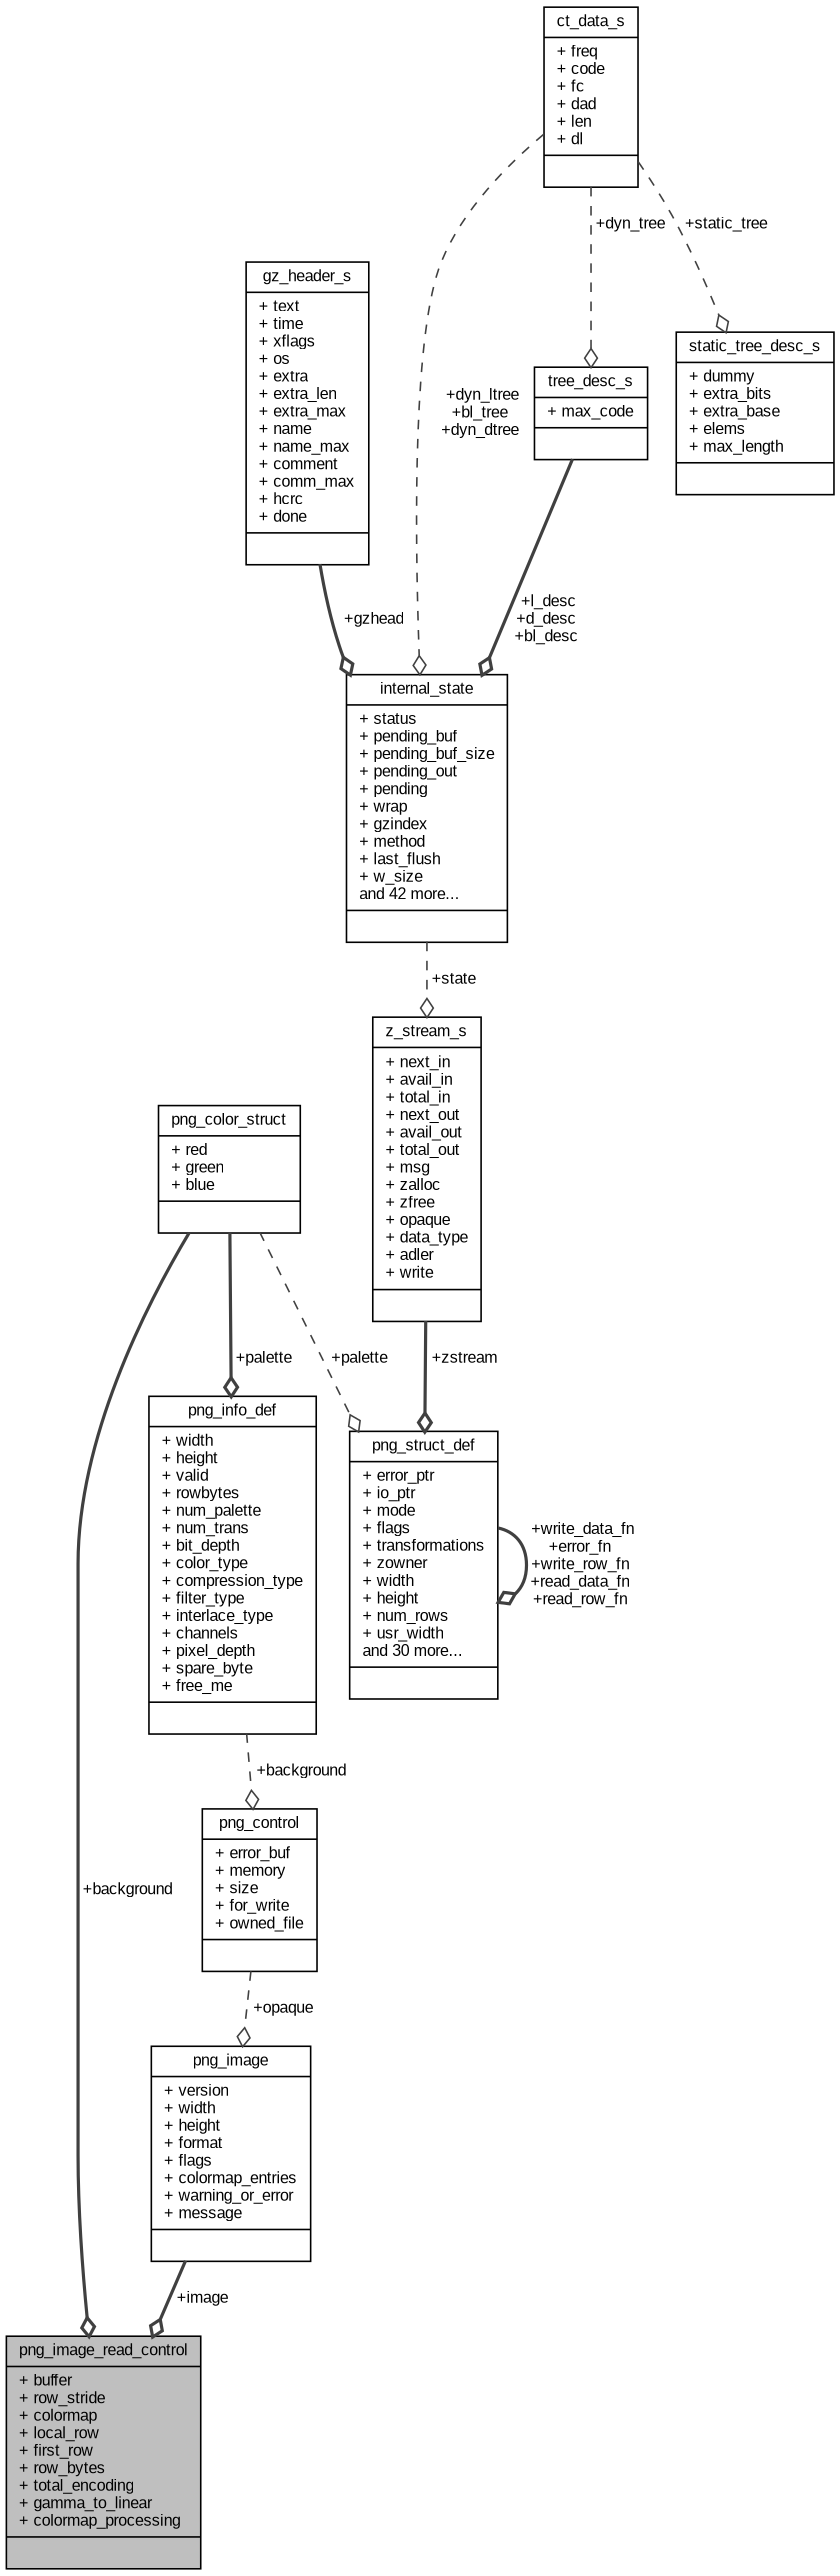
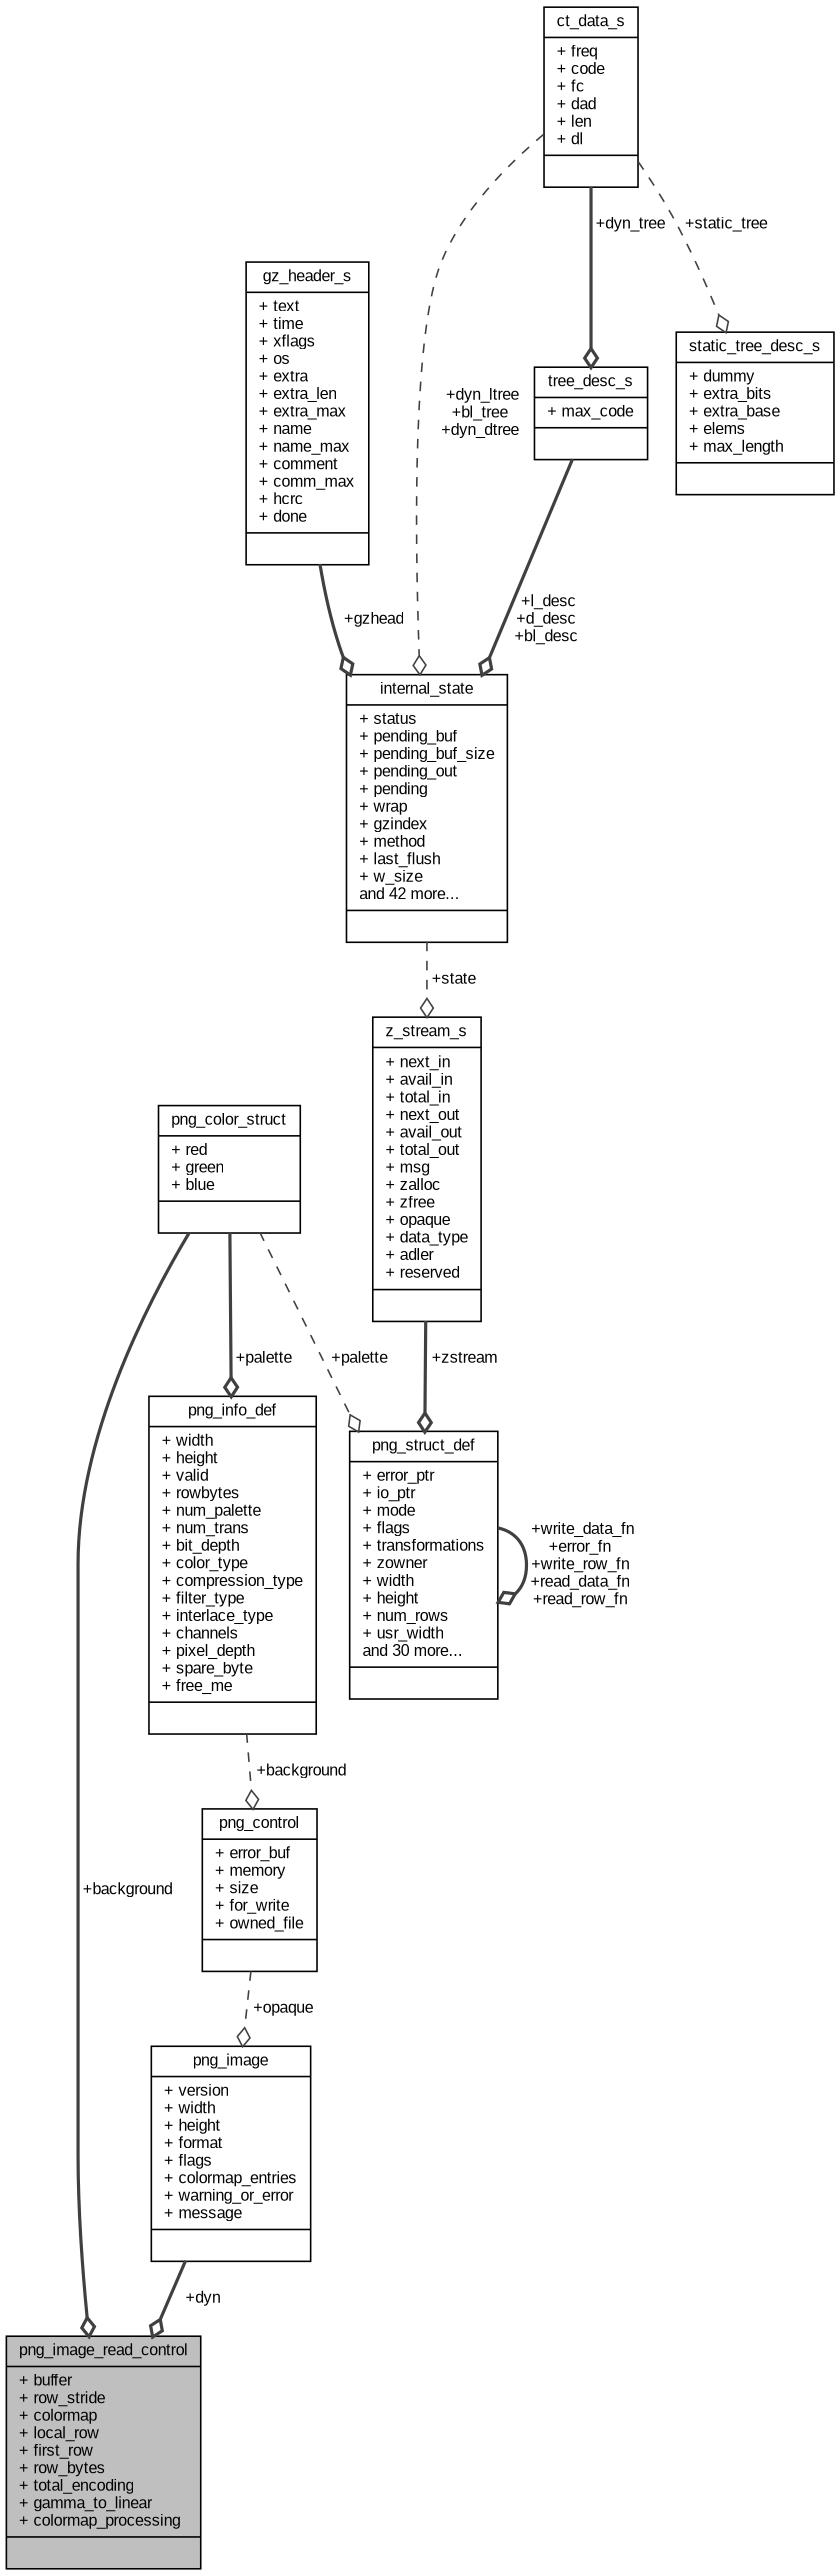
  digraph {
    fontname="Liberation Sans"
    node [color=black fillcolor=white fontname="Liberation Sans" fontsize=10 shape=record style=filled]
    edge [arrowhead=odiamond color=grey25 fontname="Liberation Sans" fontsize=10 labelfontname=Helvetica labelfontsize=10 style=bold]
    n1 [fillcolor=grey75 fontcolor=black height=0.2 label="{png_image_read_control\n|+ buffer\l+ row_stride\l+ colormap\l+ local_row\l+ first_row\l+ row_bytes\l+ total_encoding\l+ gamma_to_linear\l+ colormap_processing\l|}" width=0.4]
    n2 [height=0.2 label="{png_color_struct\n|+ red\l+ green\l+ blue\l|}" width=0.4]
    n3 [height=0.2 label="{png_info_def\n|+ width\l+ height\l+ valid\l+ rowbytes\l+ num_palette\l+ num_trans\l+ bit_depth\l+ color_type\l+ compression_type\l+ filter_type\l+ interlace_type\l+ channels\l+ pixel_depth\l+ spare_byte\l+ free_me\l|}" width=0.4]
    n4 [height=0.2 label="{png_struct_def\n|+ error_ptr\l+ io_ptr\l+ mode\l+ flags\l+ transformations\l+ zowner\l+ width\l+ height\l+ num_rows\l+ usr_width\land 30 more...\l|}" width=0.4]
    n5 [height=0.2 label="{png_control\n|+ error_buf\l+ memory\l+ size\l+ for_write\l+ owned_file\l|}" width=0.4]
    n6 [height=0.2 label="{png_image\n|+ version\l+ width\l+ height\l+ format\l+ flags\l+ colormap_entries\l+ warning_or_error\l+ message\l|}" width=0.4]
-   n7 [height=0.2 label="{z_stream_s\n|+ next_in\l+ avail_in\l+ total_in\l+ next_out\l+ avail_out\l+ total_out\l+ msg\l+ zalloc\l+ zfree\l+ opaque\l+ data_type\l+ adler\l+ write\l|}" width=0.4]
+   n7 [height=0.2 label="{z_stream_s\n|+ next_in\l+ avail_in\l+ total_in\l+ next_out\l+ avail_out\l+ total_out\l+ msg\l+ zalloc\l+ zfree\l+ opaque\l+ data_type\l+ adler\l+ reserved\l|}" width=0.4]
    n8 [height=0.2 label="{internal_state\n|+ status\l+ pending_buf\l+ pending_buf_size\l+ pending_out\l+ pending\l+ wrap\l+ gzindex\l+ method\l+ last_flush\l+ w_size\land 42 more...\l|}" width=0.4]
    n9 [height=0.2 label="{gz_header_s\n|+ text\l+ time\l+ xflags\l+ os\l+ extra\l+ extra_len\l+ extra_max\l+ name\l+ name_max\l+ comment\l+ comm_max\l+ hcrc\l+ done\l|}" width=0.4]
    n10 [height=0.2 label="{tree_desc_s\n|+ max_code\l|}" width=0.4]
    n11 [height=0.2 label="{static_tree_desc_s\n|+ dummy\l+ extra_bits\l+ extra_base\l+ elems\l+ max_length\l|}" width=0.4]
    n12 [height=0.2 label="{ct_data_s\n|+ freq\l+ code\l+ fc\l+ dad\l+ len\l+ dl\l|}" width=0.4]
    n2 -> n1 [label=" +background"]
    n2 -> n3 [label=" +palette"]
    n2 -> n4 [label=" +palette" style=dashed]
    n3 -> n5 [label=" +background" style=dashed]
    n4 -> n4 [label=" +write_data_fn\n+error_fn\n+write_row_fn\n+read_data_fn\n+read_row_fn"]
    n5 -> n6 [label=" +opaque" style=dashed]
-   n6 -> n1 [label=" +image"]
+   n6 -> n1 [label=" +dyn"]
    n7 -> n4 [label=" +zstream"]
    n8 -> n7 [label=" +state" style=dashed]
    n9 -> n8 [label=" +gzhead"]
    n10 -> n8 [label=" +l_desc\n+d_desc\n+bl_desc"]
    n12 -> n8 [label=" +dyn_ltree\n+bl_tree\n+dyn_dtree" style=dashed]
-   n12 -> n10 [label=" +dyn_tree" style=dashed]
+   n12 -> n10 [label=" +dyn_tree"]
    n12 -> n11 [label=" +static_tree" style=dashed]
  }
